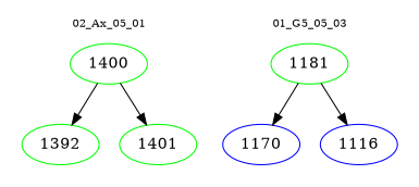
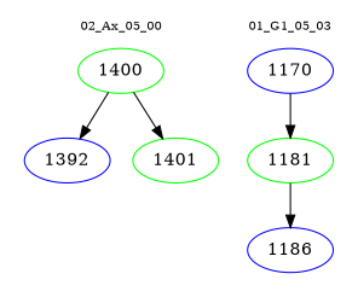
  digraph {
    node [color=green]
    edge [color=black]
    n1 [label=1400]
-   n2 [label=1392]
+   n2 [color=blue label=1392]
    n3 [label=1401]
    n4 [label=1181]
    n5 [color=blue label=1170]
-   n6 [color=blue label=1116]
+   n6 [color=blue label=1186]
    subgraph cluster_1 {
      color=white
      fontsize=10
-     label="02_Ax_05_01"
+     label="02_Ax_05_00"
      n1
      n2
      n3
    }
    subgraph cluster_2 {
      color=white
      fontsize=10
-     label="01_G5_05_03"
+     label="01_G1_05_03"
      n4
      n5
      n6
    }
    n1 -> n2
    n1 -> n3
-   n4 -> n5
+   n5 -> n4
    n4 -> n6
  }
